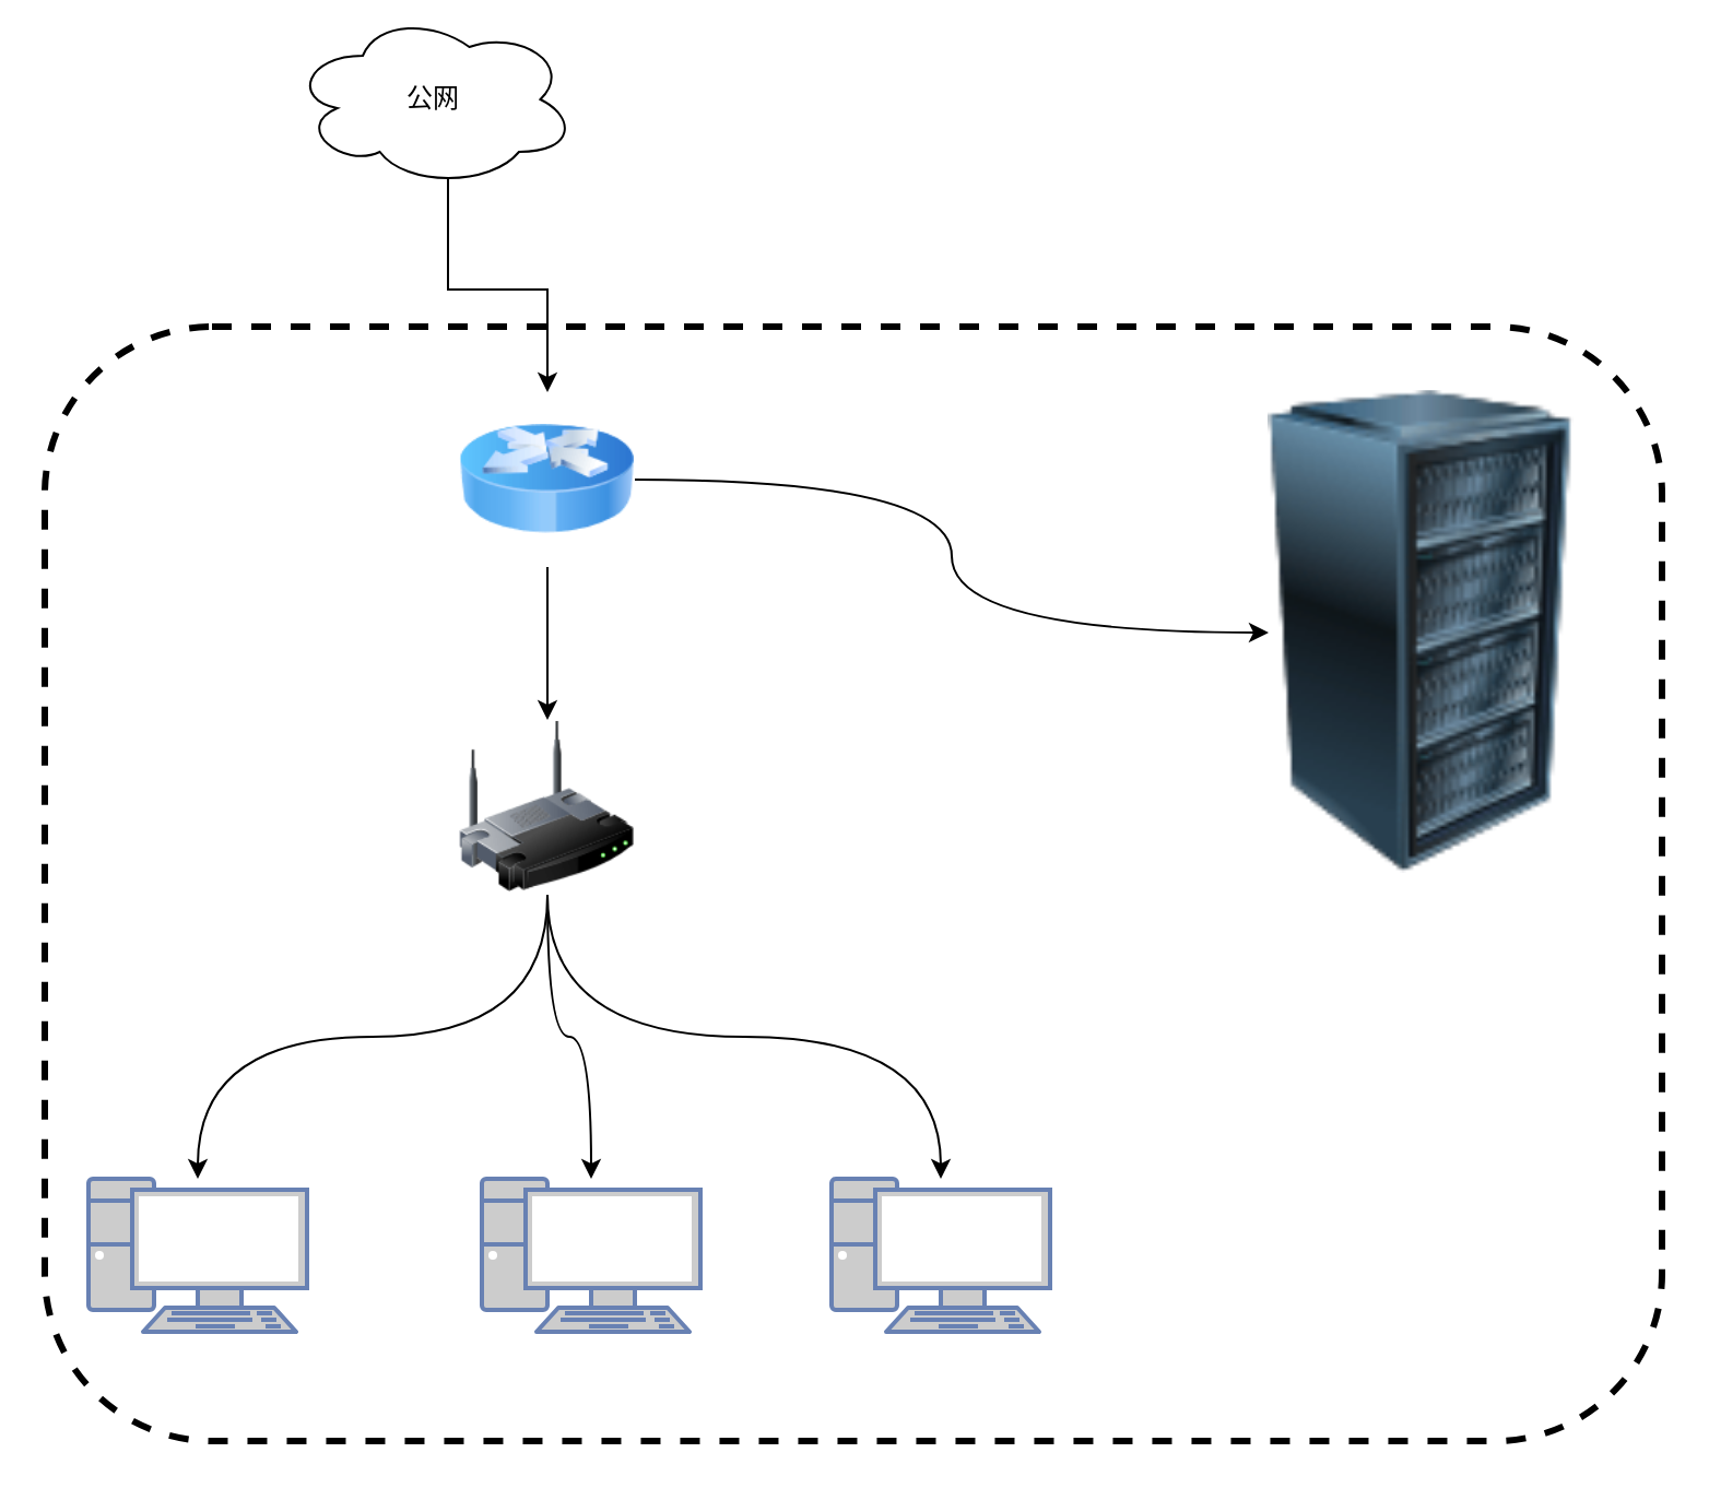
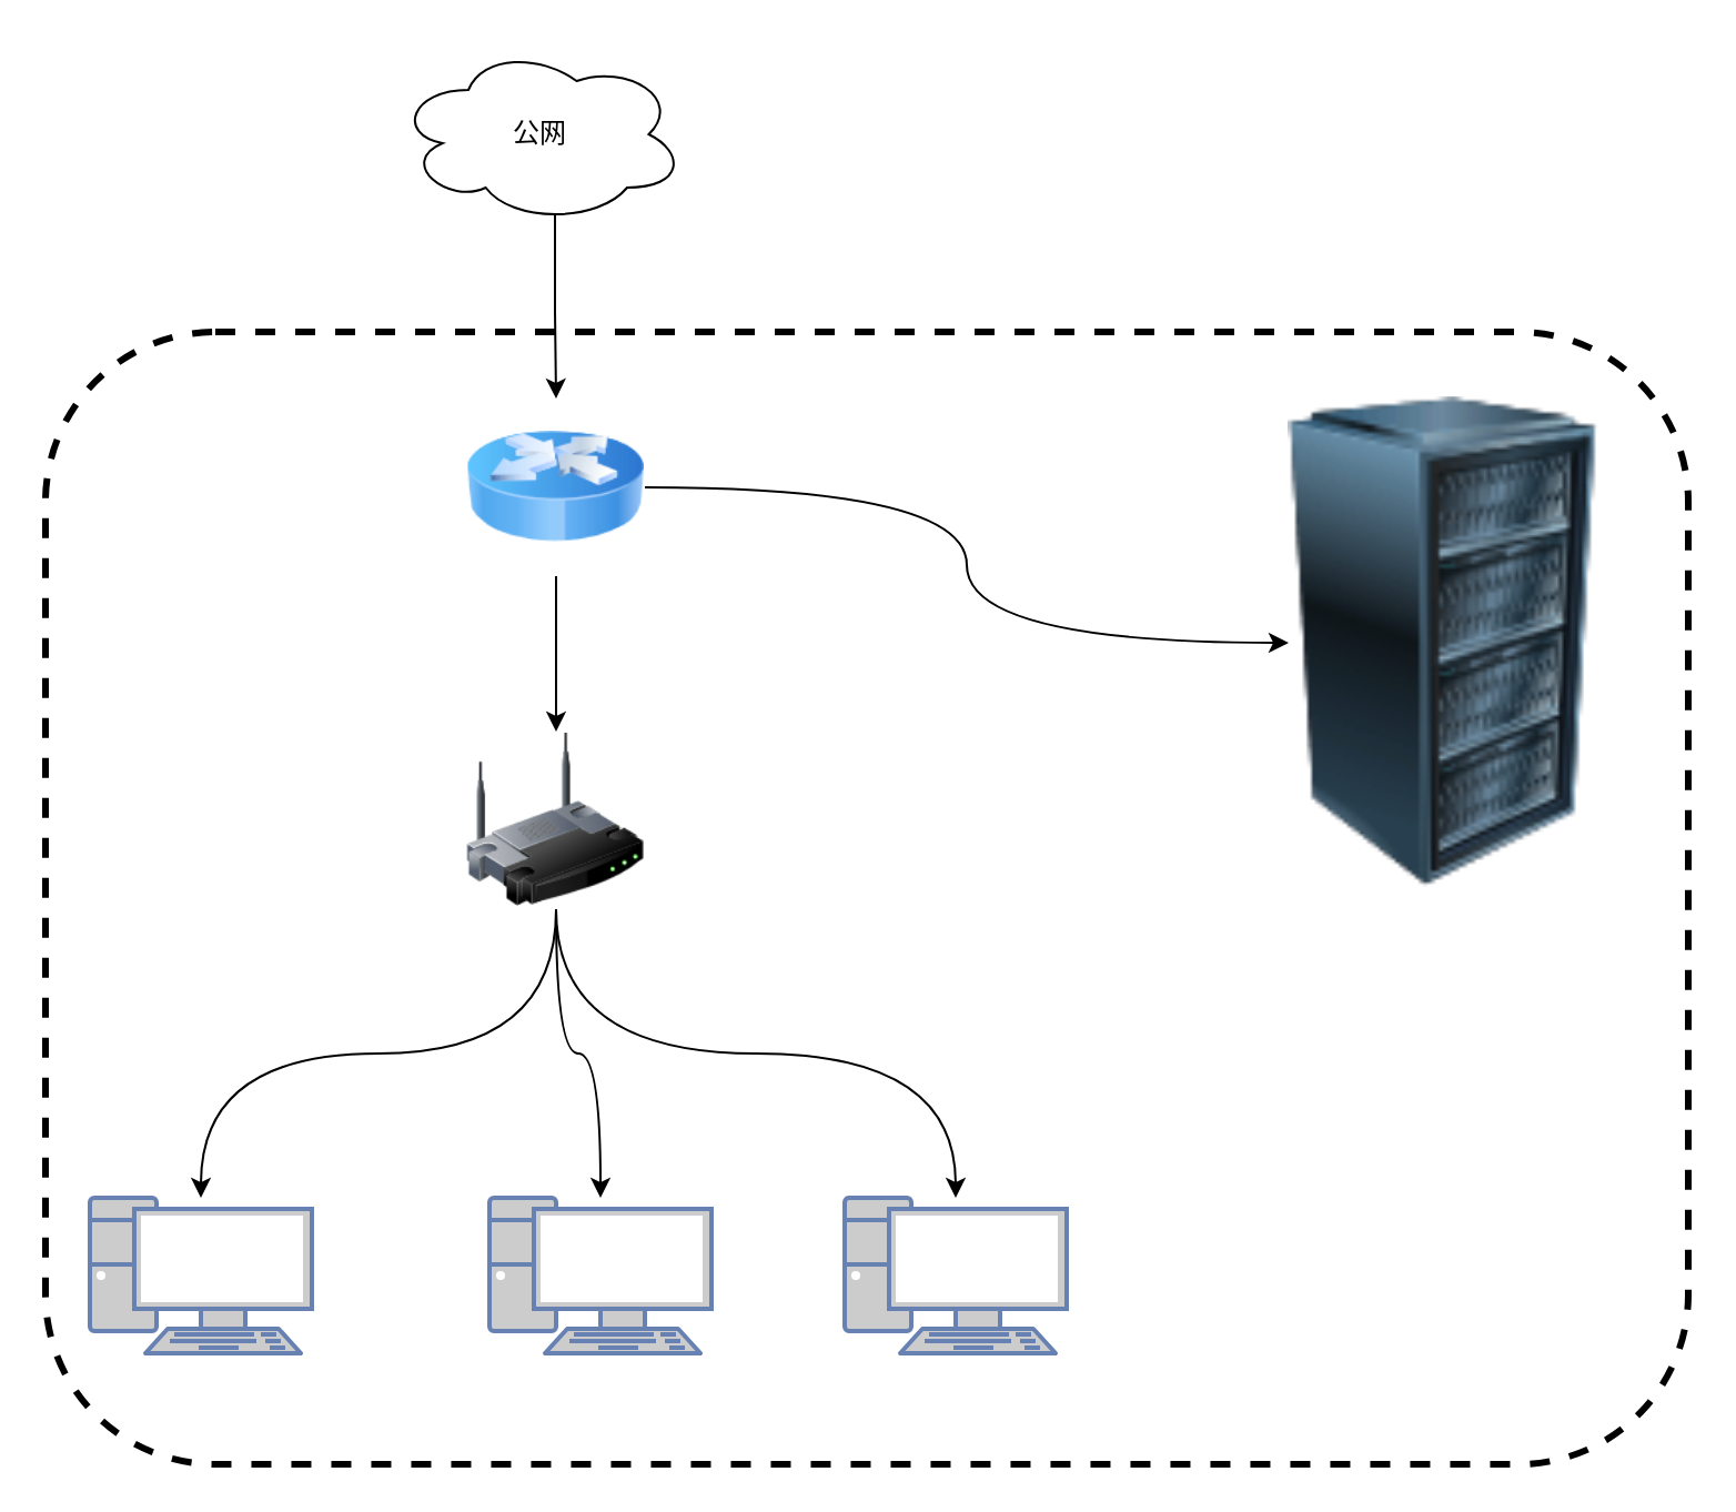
  <mxCell id="0" />
  <mxCell id="1" parent="0" />
  <mxCell id="2" value="" style="rounded=1;whiteSpace=wrap;html=1;fillColor=none;dashed=1;strokeWidth=3;" vertex="1" parent="1"><mxGeometry x="20" y="149" width="740" height="510" as="geometry" /></mxCell>
  <mxCell id="3" style="edgeStyle=orthogonalEdgeStyle;rounded=0;orthogonalLoop=1;jettySize=auto;html=1;exitX=0.5;exitY=1;exitDx=0;exitDy=0;" edge="1" parent="1" source="5" target="12"><mxGeometry relative="1" as="geometry" /></mxCell>
  <mxCell id="4" style="edgeStyle=orthogonalEdgeStyle;rounded=0;orthogonalLoop=1;jettySize=auto;html=1;exitX=1;exitY=0.5;exitDx=0;exitDy=0;curved=1;" edge="1" parent="1" source="5" target="8"><mxGeometry relative="1" as="geometry" /></mxCell>
  <mxCell id="5" value="" style="image;html=1;image=img/lib/clip_art/networking/Router_Icon_128x128.png" vertex="1" parent="1"><mxGeometry x="210" y="179" width="80" height="80" as="geometry" /></mxCell>
  <mxCell id="6" style="edgeStyle=orthogonalEdgeStyle;rounded=0;orthogonalLoop=1;jettySize=auto;html=1;exitX=0.55;exitY=0.95;exitDx=0;exitDy=0;exitPerimeter=0;entryX=0.5;entryY=0;entryDx=0;entryDy=0;" edge="1" parent="1" source="7" target="5"><mxGeometry relative="1" as="geometry" /></mxCell>
- <mxCell id="7" value="公网" style="ellipse;shape=cloud;whiteSpace=wrap;html=1;" vertex="1" parent="1"><mxGeometry x="133" y="5" width="130" height="80" as="geometry" /></mxCell>
+ <mxCell id="7" value="公网" style="ellipse;shape=cloud;whiteSpace=wrap;html=1;" vertex="1" parent="1"><mxGeometry x="178" y="20" width="130" height="80" as="geometry" /></mxCell>
  <mxCell id="8" value="" style="image;html=1;image=img/lib/clip_art/computers/Server_Rack_128x128.png" vertex="1" parent="1"><mxGeometry x="580" y="89" width="140" height="400" as="geometry" /></mxCell>
  <mxCell id="9" style="edgeStyle=orthogonalEdgeStyle;curved=1;rounded=0;orthogonalLoop=1;jettySize=auto;html=1;exitX=0.5;exitY=1;exitDx=0;exitDy=0;" edge="1" parent="1" source="12" target="13"><mxGeometry relative="1" as="geometry" /></mxCell>
  <mxCell id="10" style="edgeStyle=orthogonalEdgeStyle;curved=1;rounded=0;orthogonalLoop=1;jettySize=auto;html=1;exitX=0.5;exitY=1;exitDx=0;exitDy=0;" edge="1" parent="1" source="12" target="15"><mxGeometry relative="1" as="geometry" /></mxCell>
  <mxCell id="11" style="edgeStyle=orthogonalEdgeStyle;curved=1;rounded=0;orthogonalLoop=1;jettySize=auto;html=1;exitX=0.5;exitY=1;exitDx=0;exitDy=0;" edge="1" parent="1" source="12" target="14"><mxGeometry relative="1" as="geometry" /></mxCell>
  <mxCell id="12" value="" style="image;html=1;image=img/lib/clip_art/networking/Wireless_Router_128x128.png" vertex="1" parent="1"><mxGeometry x="210" y="329" width="80" height="80" as="geometry" /></mxCell>
  <mxCell id="13" value="" style="fontColor=#0066CC;verticalAlign=top;verticalLabelPosition=bottom;labelPosition=center;align=center;html=1;outlineConnect=0;fillColor=#CCCCCC;strokeColor=#6881B3;gradientColor=none;gradientDirection=north;strokeWidth=2;shape=mxgraph.networks.pc;" vertex="1" parent="1"><mxGeometry x="40" y="539" width="100" height="70" as="geometry" /></mxCell>
  <mxCell id="14" value="" style="fontColor=#0066CC;verticalAlign=top;verticalLabelPosition=bottom;labelPosition=center;align=center;html=1;outlineConnect=0;fillColor=#CCCCCC;strokeColor=#6881B3;gradientColor=none;gradientDirection=north;strokeWidth=2;shape=mxgraph.networks.pc;" vertex="1" parent="1"><mxGeometry x="380" y="539" width="100" height="70" as="geometry" /></mxCell>
  <mxCell id="15" value="" style="fontColor=#0066CC;verticalAlign=top;verticalLabelPosition=bottom;labelPosition=center;align=center;html=1;outlineConnect=0;fillColor=#CCCCCC;strokeColor=#6881B3;gradientColor=none;gradientDirection=north;strokeWidth=2;shape=mxgraph.networks.pc;" vertex="1" parent="1"><mxGeometry x="220" y="539" width="100" height="70" as="geometry" /></mxCell>
